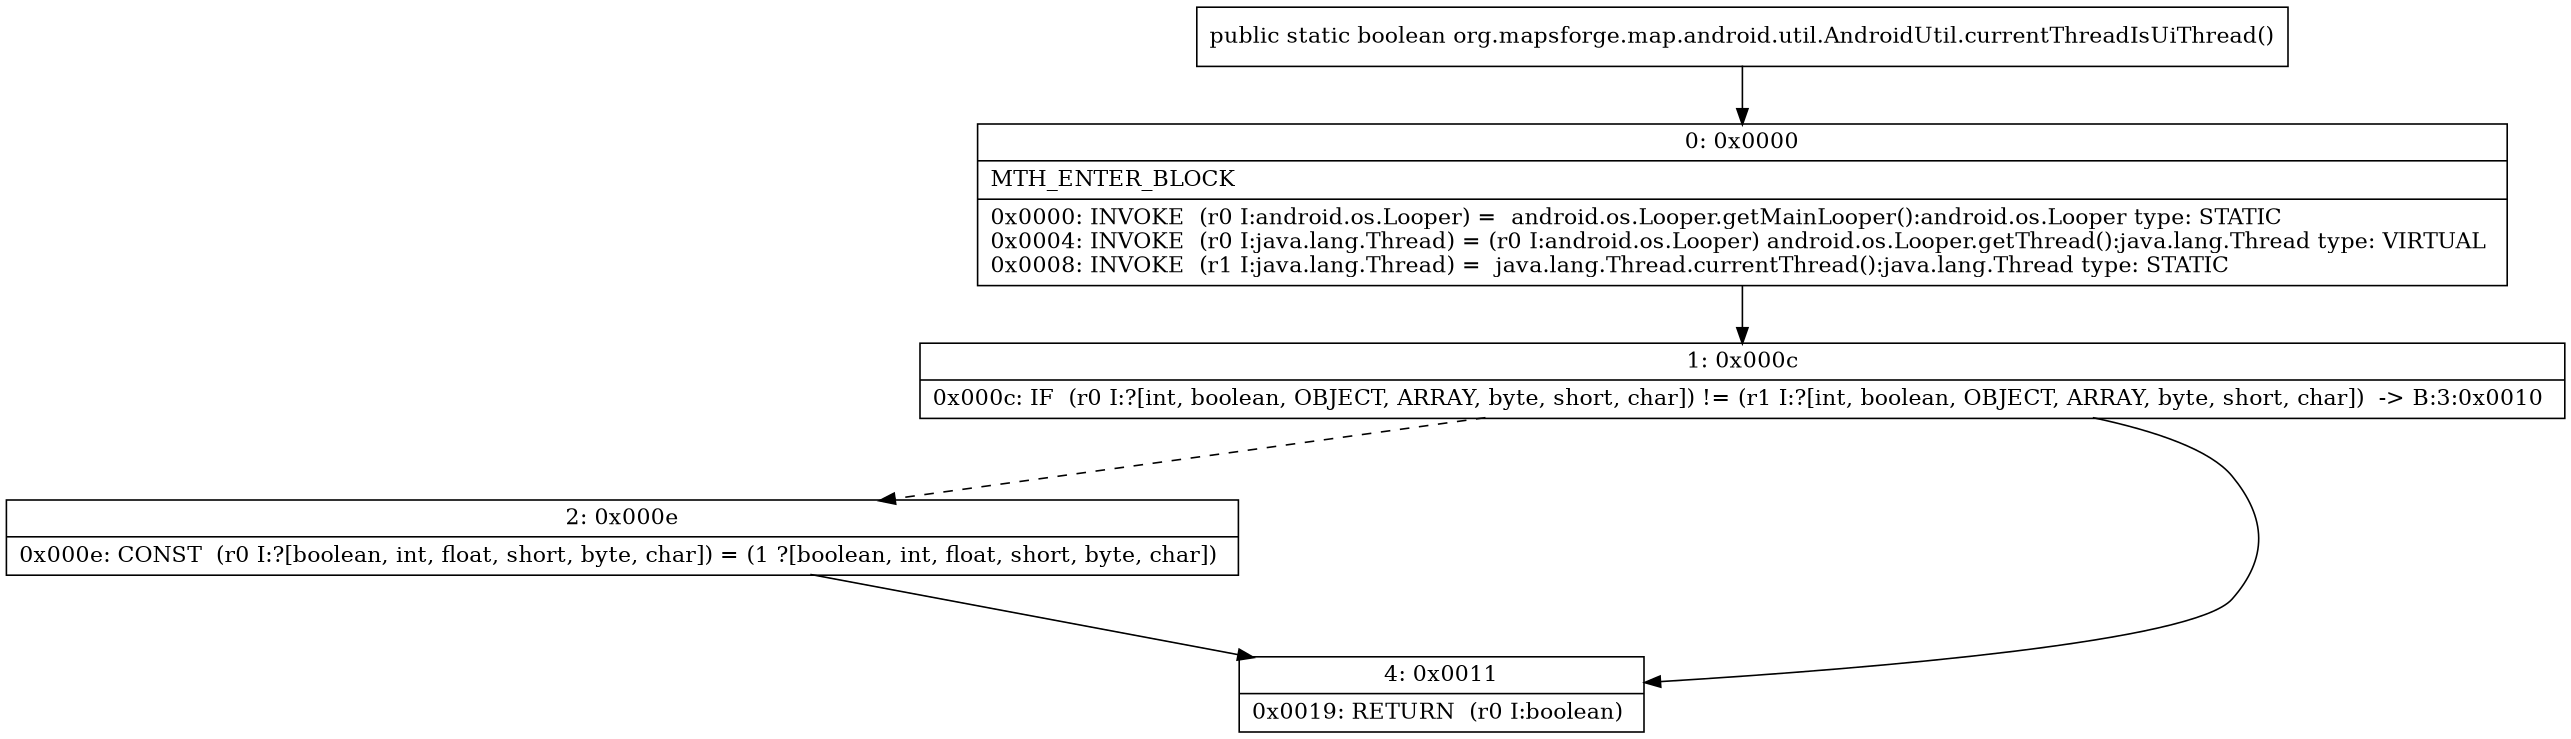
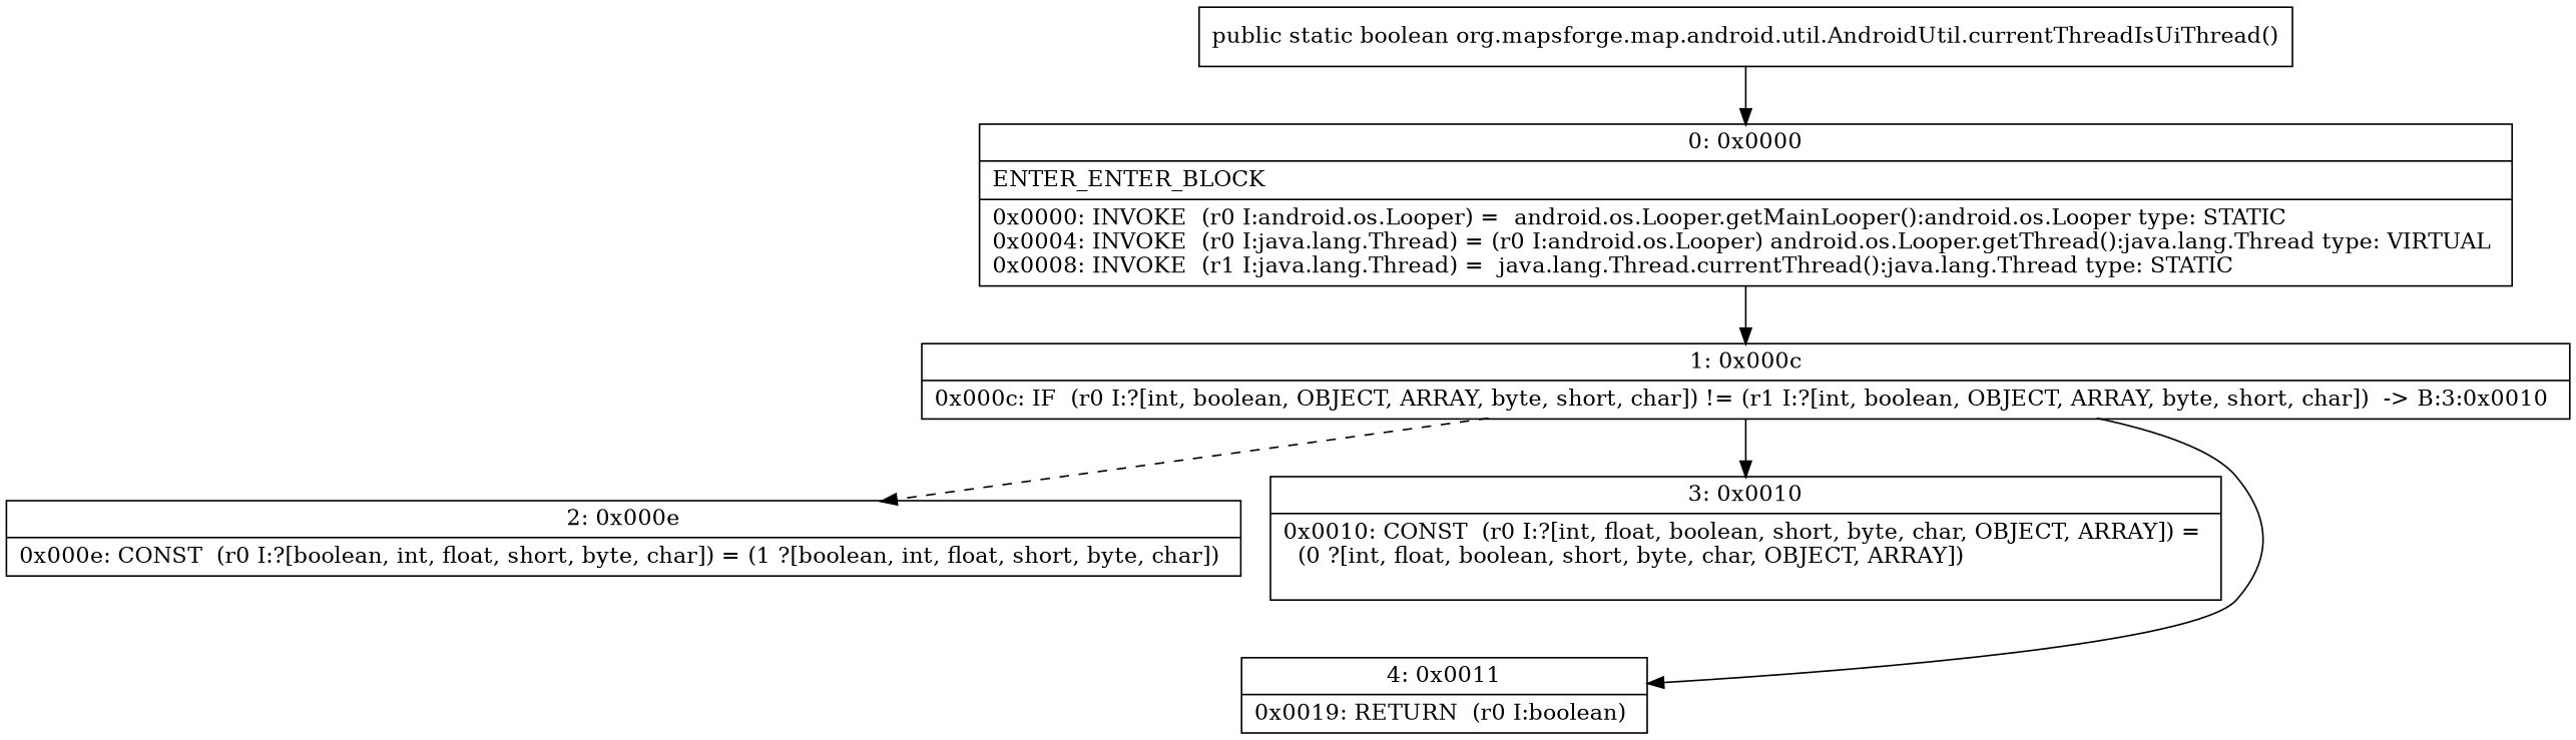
  digraph {
    node [shape=record]
-   n1 [label="{0\:\ 0x0000|MTH_ENTER_BLOCK\l|0x0000: INVOKE  (r0 I:android.os.Looper) =  android.os.Looper.getMainLooper():android.os.Looper type: STATIC \l0x0004: INVOKE  (r0 I:java.lang.Thread) = (r0 I:android.os.Looper) android.os.Looper.getThread():java.lang.Thread type: VIRTUAL \l0x0008: INVOKE  (r1 I:java.lang.Thread) =  java.lang.Thread.currentThread():java.lang.Thread type: STATIC \l}"]
+   n1 [label="{0\:\ 0x0000|ENTER_ENTER_BLOCK\l|0x0000: INVOKE  (r0 I:android.os.Looper) =  android.os.Looper.getMainLooper():android.os.Looper type: STATIC \l0x0004: INVOKE  (r0 I:java.lang.Thread) = (r0 I:android.os.Looper) android.os.Looper.getThread():java.lang.Thread type: VIRTUAL \l0x0008: INVOKE  (r1 I:java.lang.Thread) =  java.lang.Thread.currentThread():java.lang.Thread type: STATIC \l}"]
    n2 [label="{1\:\ 0x000c|0x000c: IF  (r0 I:?[int, boolean, OBJECT, ARRAY, byte, short, char]) != (r1 I:?[int, boolean, OBJECT, ARRAY, byte, short, char])  \-\> B:3:0x0010 \l}"]
    n3 [label="{2\:\ 0x000e|0x000e: CONST  (r0 I:?[boolean, int, float, short, byte, char]) = (1 ?[boolean, int, float, short, byte, char]) \l}"]
+   n4 [label="{3\:\ 0x0010|0x0010: CONST  (r0 I:?[int, float, boolean, short, byte, char, OBJECT, ARRAY]) = \l  (0 ?[int, float, boolean, short, byte, char, OBJECT, ARRAY])\l \l}"]
    n5 [label="{4\:\ 0x0011|0x0019: RETURN  (r0 I:boolean) \l}"]
    n6 [label="{public static boolean org.mapsforge.map.android.util.AndroidUtil.currentThreadIsUiThread() }"]
    n1 -> n2
    n2 -> n3 [style=dashed]
+   n2 -> n4
    n2 -> n5
-   n3 -> n5
    n6 -> n1
  }
